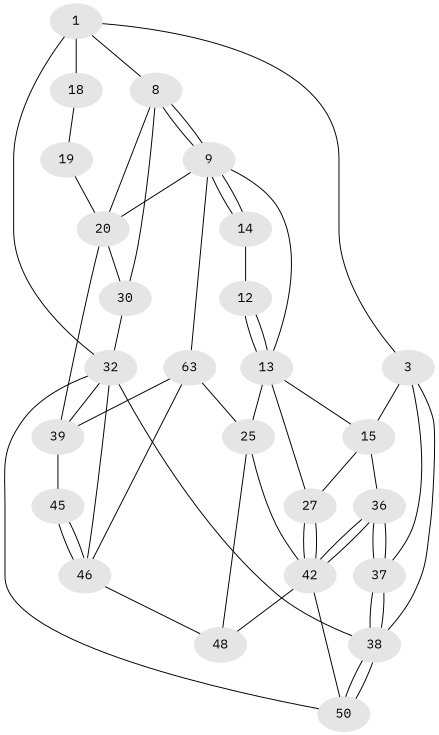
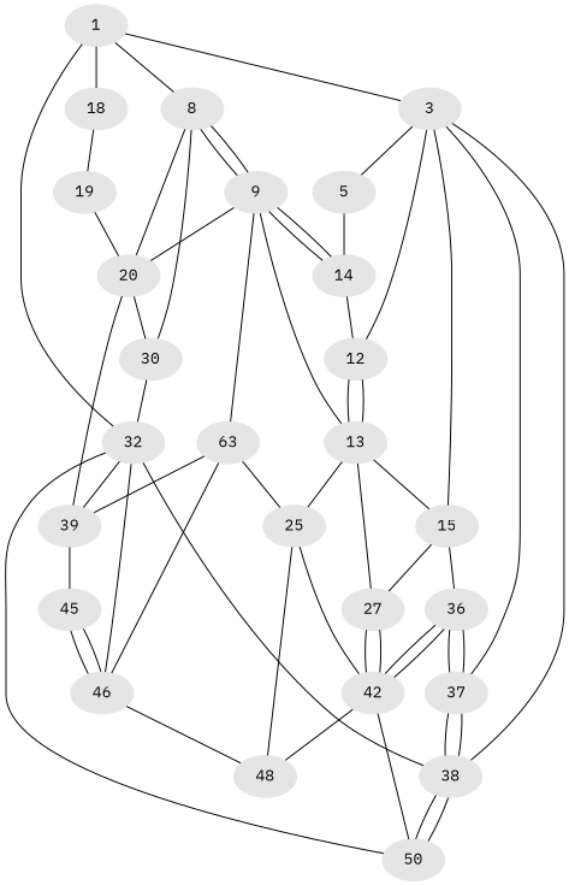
  graph {
    fontname="IBM Plex Mono"
    node [color=gray90 fontname="IBM Plex Mono" style=filled]
    edge [fontname="IBM Plex Mono"]
    1 [super="+7+2"]
    3 [super="+4+16"]
    8
    18
    32 [super="+52+33"]
+   5 [super="+6"]
    12
    15 [super="+28"]
    37
    38
    9 [super="+17"]
    20 [super="+21"]
    30 [super="+35"]
    19 [super="+29"]
    39 [super="+40"]
    46 [super="+47"]
    50
    n18 [label=14 super="+11"]
    13 [super="+14"]
    27
    36
    n22 [label=63 super="+24"]
    25 [super="+43"]
    42 [super="+44"]
    48
    45
    1 -- 3
    1 -- 8
    1 -- 18 [weight=2]
    1 -- 32
+   3 -- 5
+   3 -- 12
    3 -- 15
    3 -- 37
    3 -- 38
    8 -- 9
    8 -- 9
    8 -- 20
    8 -- 30 [weight=2]
    18 -- 19
    32 -- 38
    32 -- 39 [weight=2]
    32 -- 46
    32 -- 50
+   5 -- n18 [weight=2]
    12 -- 13
    12 -- 13
    15 -- 27
    15 -- 36
    37 -- 38
    37 -- 38
    38 -- 50
    38 -- 50
    9 -- 20
    9 -- n18
    9 -- n18
    9 -- 13
    9 -- n22
    20 -- 30
    20 -- 39
    30 -- 32
    19 -- 20
    39 -- 45
    46 -- 48
    n18 -- 12
    13 -- 15
    13 -- 27
    13 -- 25
    27 -- 42
    27 -- 42
    36 -- 37
    36 -- 37
    36 -- 42
    36 -- 42
    n22 -- 39
    n22 -- 46
    n22 -- 25
    25 -- 42
    25 -- 48
    42 -- 50
    42 -- 48
    45 -- 46 [weight=2]
    45 -- 46
  }
